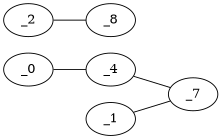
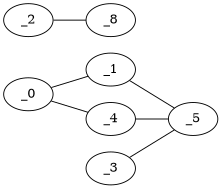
  graph {
    rankdir=LR
    _0 [x=0.910141 y=3.29897]
    _1 [x=1.2375 y=1.21115]
    _4 [x=0.850865 y=1.79181]
-   _5 [x=2.28906 y=2.19526 label=_7]
+   _5 [x=2.28906 y=2.19526]
    _2 [x=2.06 y=0.66]
    n6 [label=_8 x=1.36725 y=2.37929]
+   _3 [x=1.76945 y=3.04555]
+   _0 -- _1
    _0 -- _4
    _1 -- _5
    _4 -- _5
    _2 -- n6
+   _3 -- _5
  }
